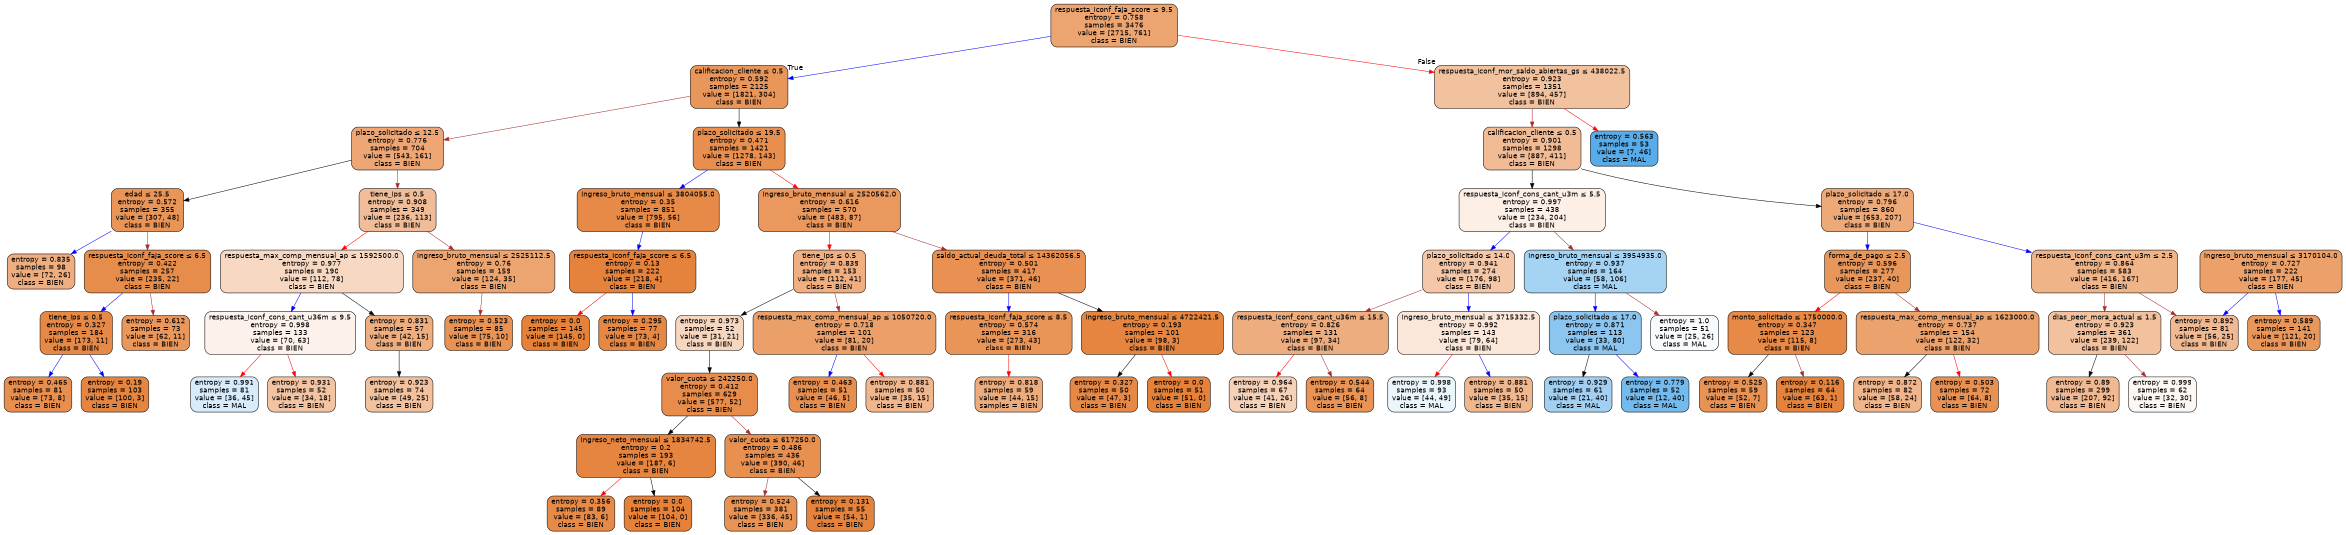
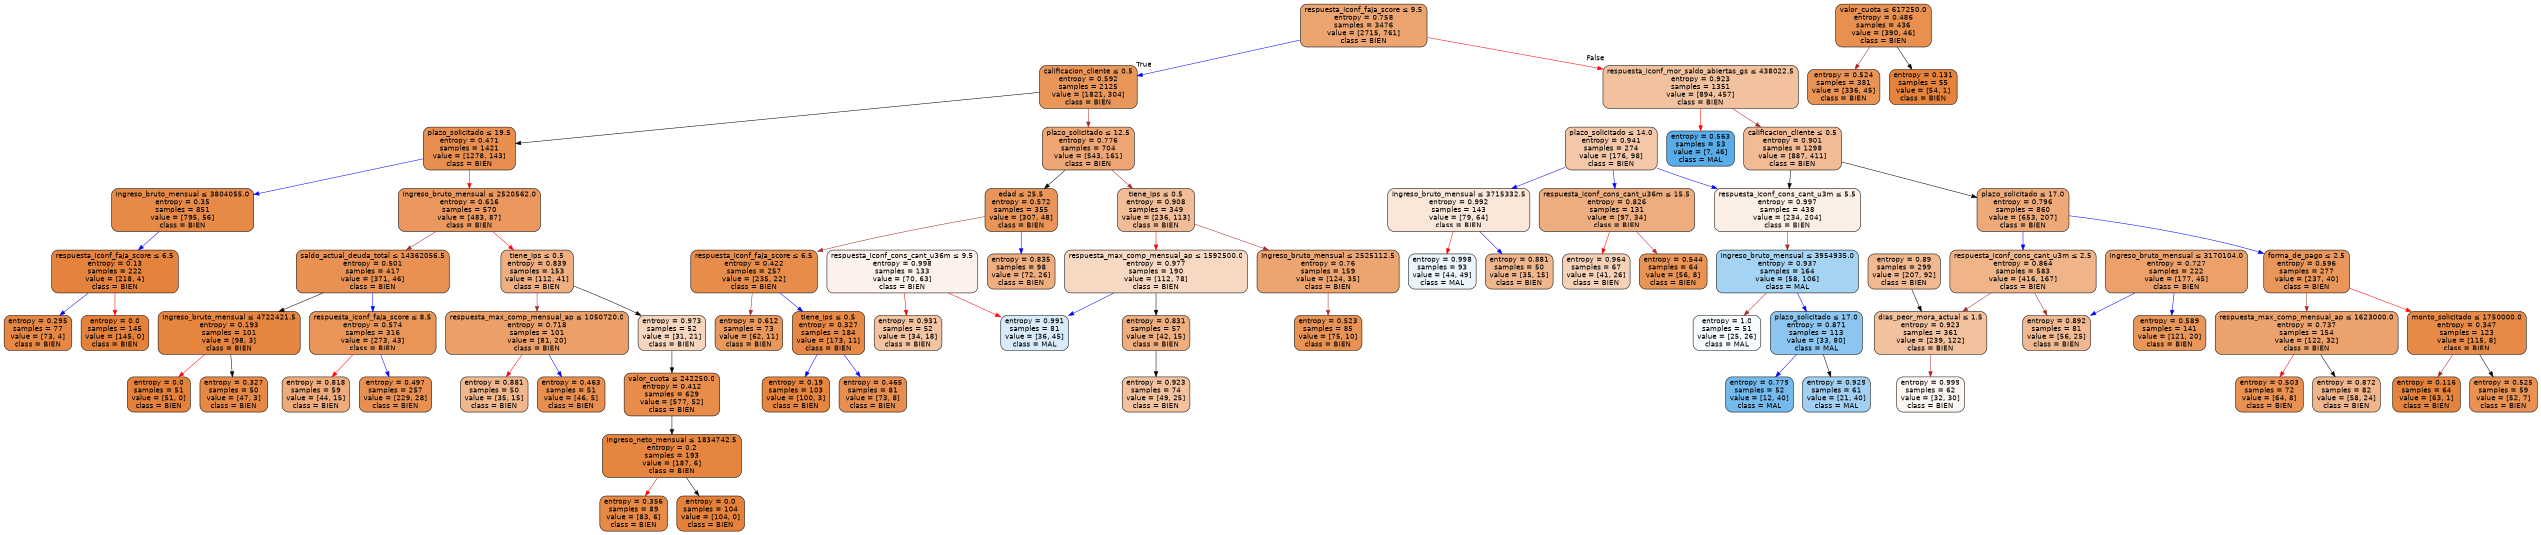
  digraph {
    node [color=black fillcolor="#e9965a" fontname=helvetica shape=box style="filled, rounded"]
    edge [color=blue fontname=helvetica]
    n1 [fillcolor="#eca470" label=<respuesta_iconf_faja_score &le; 9.5<br/>entropy = 0.758<br/>samples = 3476<br/>value = [2715, 761]<br/>class = BIEN>]
    n2 [label=<calificacion_cliente &le; 0.5<br/>entropy = 0.592<br/>samples = 2125<br/>value = [1821, 304]<br/>class = BIEN>]
    n3 [fillcolor="#f2c19e" label=<respuesta_iconf_mor_saldo_abiertas_gs &le; 438022.5<br/>entropy = 0.923<br/>samples = 1351<br/>value = [894, 457]<br/>class = BIEN>]
    n4 [fillcolor="#eda674" label=<plazo_solicitado &le; 12.5<br/>entropy = 0.776<br/>samples = 704<br/>value = [543, 161]<br/>class = BIEN>]
    n5 [fillcolor="#e88f4f" label=<plazo_solicitado &le; 19.5<br/>entropy = 0.471<br/>samples = 1421<br/>value = [1278, 143]<br/>class = BIEN>]
    n6 [fillcolor="#f1bb95" label=<calificacion_cliente &le; 0.5<br/>entropy = 0.901<br/>samples = 1298<br/>value = [887, 411]<br/>class = BIEN>]
    n7 [fillcolor="#57ace9" label=<entropy = 0.563<br/>samples = 53<br/>value = [7, 46]<br/>class = MAL>]
    n8 [fillcolor="#e99558" label=<edad &le; 25.5<br/>entropy = 0.572<br/>samples = 355<br/>value = [307, 48]<br/>class = BIEN>]
    n9 [fillcolor="#f1bd98" label=<tiene_ips &le; 0.5<br/>entropy = 0.908<br/>samples = 349<br/>value = [236, 113]<br/>class = BIEN>]
    n10 [fillcolor="#e78a47" label=<ingreso_bruto_mensual &le; 3804055.0<br/>entropy = 0.35<br/>samples = 851<br/>value = [795, 56]<br/>class = BIEN>]
    n11 [fillcolor="#ea985d" label=<ingreso_bruto_mensual &le; 2520562.0<br/>entropy = 0.616<br/>samples = 570<br/>value = [483, 87]<br/>class = BIEN>]
    n12 [fillcolor="#eeae80" label=<entropy = 0.835<br/>samples = 98<br/>value = [72, 26]<br/>class = BIEN>]
    n13 [fillcolor="#e78d4c" label=<respuesta_iconf_faja_score &le; 6.5<br/>entropy = 0.422<br/>samples = 257<br/>value = [235, 22]<br/>class = BIEN>]
    n14 [fillcolor="#f7d9c3" label=<respuesta_max_comp_mensual_ap &le; 1592500.0<br/>entropy = 0.977<br/>samples = 190<br/>value = [112, 78]<br/>class = BIEN>]
    n15 [fillcolor="#eca571" label=<ingreso_bruto_mensual &le; 2525112.5<br/>entropy = 0.76<br/>samples = 159<br/>value = [124, 35]<br/>class = BIEN>]
    n16 [fillcolor="#e78946" label=<tiene_ips &le; 0.5<br/>entropy = 0.327<br/>samples = 184<br/>value = [173, 11]<br/>class = BIEN>]
    n17 [fillcolor="#ea975c" label=<entropy = 0.612<br/>samples = 73<br/>value = [62, 11]<br/>class = BIEN>]
    n18 [fillcolor="#e88f4f" label=<entropy = 0.465<br/>samples = 81<br/>value = [73, 8]<br/>class = BIEN>]
    n19 [fillcolor="#e6853f" label=<entropy = 0.19<br/>samples = 103<br/>value = [100, 3]<br/>class = BIEN>]
    n20 [fillcolor="#fcf2eb" label=<respuesta_iconf_cons_cant_u36m &le; 9.5<br/>entropy = 0.998<br/>samples = 133<br/>value = [70, 63]<br/>class = BIEN>]
    n21 [fillcolor="#eeae80" label=<entropy = 0.831<br/>samples = 57<br/>value = [42, 15]<br/>class = BIEN>]
    n22 [fillcolor="#e89253" label=<entropy = 0.523<br/>samples = 85<br/>value = [75, 10]<br/>class = BIEN>]
    n23 [fillcolor="#d7ebfa" label=<entropy = 0.991<br/>samples = 81<br/>value = [36, 45]<br/>class = MAL>]
    n24 [fillcolor="#f3c4a2" label=<entropy = 0.931<br/>samples = 52<br/>value = [34, 18]<br/>class = BIEN>]
    n25 [fillcolor="#f2c19e" label=<entropy = 0.923<br/>samples = 74<br/>value = [49, 25]<br/>class = BIEN>]
    n26 [fillcolor="#e5833d" label=<respuesta_iconf_faja_score &le; 6.5<br/>entropy = 0.13<br/>samples = 222<br/>value = [218, 4]<br/>class = BIEN>]
    n27 [fillcolor="#efaf81" label=<tiene_ips &le; 0.5<br/>entropy = 0.839<br/>samples = 153<br/>value = [112, 41]<br/>class = BIEN>]
    n28 [fillcolor="#e89152" label=<saldo_actual_deuda_total &le; 14362056.5<br/>entropy = 0.501<br/>samples = 417<br/>value = [371, 46]<br/>class = BIEN>]
    n29 [fillcolor="#e78c4b" label=<valor_cuota &le; 242250.0<br/>entropy = 0.412<br/>samples = 629<br/>value = [577, 52]<br/>class = BIEN>]
    n30 [fillcolor="#e6853f" label=<ingreso_neto_mensual &le; 1834742.5<br/>entropy = 0.2<br/>samples = 193<br/>value = [187, 6]<br/>class = BIEN>]
    n31 [fillcolor="#e89050" label=<valor_cuota &le; 617250.0<br/>entropy = 0.486<br/>samples = 436<br/>value = [390, 46]<br/>class = BIEN>]
    n32 [fillcolor="#e58139" label=<entropy = 0.0<br/>samples = 145<br/>value = [145, 0]<br/>class = BIEN>]
    n33 [fillcolor="#e68844" label=<entropy = 0.295<br/>samples = 77<br/>value = [73, 4]<br/>class = BIEN>]
    n34 [fillcolor="#e78a47" label=<entropy = 0.356<br/>samples = 89<br/>value = [83, 6]<br/>class = BIEN>]
    n35 [fillcolor="#e58139" label=<entropy = 0.0<br/>samples = 104<br/>value = [104, 0]<br/>class = BIEN>]
    n36 [fillcolor="#e89254" label=<entropy = 0.524<br/>samples = 381<br/>value = [336, 45]<br/>class = BIEN>]
    n37 [fillcolor="#e5833d" label=<entropy = 0.131<br/>samples = 55<br/>value = [54, 1]<br/>class = BIEN>]
    n38 [fillcolor="#f7d6bf" label=<entropy = 0.973<br/>samples = 52<br/>value = [31, 21]<br/>class = BIEN>]
    n39 [fillcolor="#eba06a" label=<respuesta_max_comp_mensual_ap &le; 1050720.0<br/>entropy = 0.718<br/>samples = 101<br/>value = [81, 20]<br/>class = BIEN>]
    n40 [fillcolor="#e99558" label=<respuesta_iconf_faja_score &le; 8.5<br/>entropy = 0.574<br/>samples = 316<br/>value = [273, 43]<br/>class = BIEN>]
    n41 [fillcolor="#e6853f" label=<ingreso_bruto_mensual &le; 4722421.5<br/>entropy = 0.193<br/>samples = 101<br/>value = [98, 3]<br/>class = BIEN>]
    n42 [fillcolor="#e88f4f" label=<entropy = 0.463<br/>samples = 51<br/>value = [46, 5]<br/>class = BIEN>]
    n43 [fillcolor="#f0b78e" label=<entropy = 0.881<br/>samples = 50<br/>value = [35, 15]<br/>class = BIEN>]
-   n45 [fillcolor="#eeac7c" label=<entropy = 0.818<br/>samples = 59<br/>value = [44, 15]<br/>samples = BIEN>]
+   n44 [fillcolor="#e89051" label=<entropy = 0.497<br/>samples = 257<br/>value = [229, 28]<br/>class = BIEN>]
+   n45 [fillcolor="#eeac7c" label=<entropy = 0.818<br/>samples = 59<br/>value = [44, 15]<br/>class = BIEN>]
    n46 [fillcolor="#e78946" label=<entropy = 0.327<br/>samples = 50<br/>value = [47, 3]<br/>class = BIEN>]
    n47 [fillcolor="#e58139" label=<entropy = 0.0<br/>samples = 51<br/>value = [51, 0]<br/>class = BIEN>]
    n48 [fillcolor="#fcefe6" label=<respuesta_iconf_cons_cant_u3m &le; 5.5<br/>entropy = 0.997<br/>samples = 438<br/>value = [234, 204]<br/>class = BIEN>]
    n49 [fillcolor="#eda978" label=<plazo_solicitado &le; 17.0<br/>entropy = 0.796<br/>samples = 860<br/>value = [653, 207]<br/>class = BIEN>]
    n50 [fillcolor="#f3c7a7" label=<plazo_solicitado &le; 14.0<br/>entropy = 0.941<br/>samples = 274<br/>value = [176, 98]<br/>class = BIEN>]
    n51 [fillcolor="#a5d3f3" label=<ingreso_bruto_mensual &le; 3954935.0<br/>entropy = 0.937<br/>samples = 164<br/>value = [58, 106]<br/>class = MAL>]
    n52 [label=<forma_de_pago &le; 2.5<br/>entropy = 0.596<br/>samples = 277<br/>value = [237, 40]<br/>class = BIEN>]
    n53 [fillcolor="#efb488" label=<respuesta_iconf_cons_cant_u3m &le; 2.5<br/>entropy = 0.864<br/>samples = 583<br/>value = [416, 167]<br/>class = BIEN>]
    n54 [fillcolor="#eead7e" label=<respuesta_iconf_cons_cant_u36m &le; 15.5<br/>entropy = 0.826<br/>samples = 131<br/>value = [97, 34]<br/>class = BIEN>]
    n55 [fillcolor="#fae7d9" label=<ingreso_bruto_mensual &le; 3715332.5<br/>entropy = 0.992<br/>samples = 143<br/>value = [79, 64]<br/>class = BIEN>]
    n56 [fillcolor="#8bc5f0" label=<plazo_solicitado &le; 17.0<br/>entropy = 0.871<br/>samples = 113<br/>value = [33, 80]<br/>class = MAL>]
    n57 [fillcolor="#f7fbfe" label=<entropy = 1.0<br/>samples = 51<br/>value = [25, 26]<br/>class = MAL>]
    n58 [fillcolor="#f5d1b7" label=<entropy = 0.964<br/>samples = 67<br/>value = [41, 26]<br/>class = BIEN>]
    n59 [fillcolor="#e99355" label=<entropy = 0.544<br/>samples = 64<br/>value = [56, 8]<br/>class = BIEN>]
    n60 [fillcolor="#ebf5fc" label=<entropy = 0.998<br/>samples = 93<br/>value = [44, 49]<br/>class = MAL>]
    n61 [fillcolor="#f0b78e" label=<entropy = 0.881<br/>samples = 50<br/>value = [35, 15]<br/>class = BIEN>]
    n62 [fillcolor="#a1d0f3" label=<entropy = 0.929<br/>samples = 61<br/>value = [21, 40]<br/>class = MAL>]
    n63 [fillcolor="#74baed" label=<entropy = 0.779<br/>samples = 52<br/>value = [12, 40]<br/>class = MAL>]
    n64 [fillcolor="#e78a47" label=<monto_solicitado &le; 1750000.0<br/>entropy = 0.347<br/>samples = 123<br/>value = [115, 8]<br/>class = BIEN>]
    n65 [fillcolor="#eca26d" label=<respuesta_max_comp_mensual_ap &le; 1623000.0<br/>entropy = 0.737<br/>samples = 154<br/>value = [122, 32]<br/>class = BIEN>]
    n66 [fillcolor="#f2c19e" label=<dias_peor_mora_actual &le; 1.5<br/>entropy = 0.923<br/>samples = 361<br/>value = [239, 122]<br/>class = BIEN>]
    n67 [fillcolor="#f1b991" label=<entropy = 0.892<br/>samples = 81<br/>value = [56, 25]<br/>class = BIEN>]
    n68 [fillcolor="#e89254" label=<entropy = 0.525<br/>samples = 59<br/>value = [52, 7]<br/>class = BIEN>]
    n69 [fillcolor="#e5833c" label=<entropy = 0.116<br/>samples = 64<br/>value = [63, 1]<br/>class = BIEN>]
    n70 [fillcolor="#f0b58b" label=<entropy = 0.872<br/>samples = 82<br/>value = [58, 24]<br/>class = BIEN>]
    n71 [fillcolor="#e89152" label=<entropy = 0.503<br/>samples = 72<br/>value = [64, 8]<br/>class = BIEN>]
    n72 [fillcolor="#eca16b" label=<ingreso_bruto_mensual &le; 3170104.0<br/>entropy = 0.727<br/>samples = 222<br/>value = [177, 45]<br/>class = BIEN>]
    n73 [label=<entropy = 0.589<br/>samples = 141<br/>value = [121, 20]<br/>class = BIEN>]
    n74 [fillcolor="#f1b991" label=<entropy = 0.89<br/>samples = 299<br/>value = [207, 92]<br/>class = BIEN>]
    n75 [fillcolor="#fdf7f3" label=<entropy = 0.999<br/>samples = 62<br/>value = [32, 30]<br/>class = BIEN>]
    n1 -> n2 [headlabel=True labelangle=45 labeldistance=2.5]
    n1 -> n3 [color=red headlabel=False labelangle=-45 labeldistance=2.5]
    n2 -> n4 [color=brown]
    n2 -> n5 [color=black]
    n3 -> n6 [color=brown]
    n3 -> n7 [color=red]
    n4 -> n8 [color=black]
    n4 -> n9 [color=brown]
    n5 -> n10
    n5 -> n11 [color=red]
    n6 -> n48 [color=black]
    n6 -> n49 [color=black]
    n8 -> n12
    n8 -> n13 [color=brown]
    n9 -> n14 [color=red]
    n9 -> n15 [color=brown]
    n10 -> n26
    n11 -> n27 [color=red]
    n11 -> n28 [color=brown]
    n13 -> n16
    n13 -> n17 [color=brown]
-   n14 -> n20
+   n14 -> n23
    n14 -> n21 [color=black]
    n15 -> n22 [color=brown]
    n16 -> n18
    n16 -> n19
    n20 -> n23 [color=red]
    n20 -> n24 [color=red]
    n21 -> n25 [color=black]
    n26 -> n32 [color=red]
    n26 -> n33
    n27 -> n38 [color=black]
    n27 -> n39 [color=brown]
    n28 -> n40
    n28 -> n41 [color=black]
    n29 -> n30 [color=black]
-   n29 -> n31 [color=brown]
    n30 -> n34 [color=red]
    n30 -> n35 [color=black]
    n31 -> n36 [color=brown]
    n31 -> n37 [color=black]
    n38 -> n29 [color=black]
    n39 -> n42
    n39 -> n43 [color=red]
+   n40 -> n44
    n40 -> n45 [color=red]
    n41 -> n46 [color=black]
    n41 -> n47 [color=red]
-   n48 -> n50
+   n50 -> n48
    n48 -> n51 [color=brown]
    n49 -> n52
    n49 -> n53
-   n50 -> n54 [color=brown]
+   n50 -> n54
    n50 -> n55
    n51 -> n56
    n51 -> n57 [color=brown]
    n52 -> n64 [color=red]
    n52 -> n65 [color=brown]
    n53 -> n66 [color=brown]
    n53 -> n67 [color=brown]
    n54 -> n58 [color=red]
    n54 -> n59 [color=brown]
    n55 -> n60 [color=red]
    n55 -> n61
    n56 -> n62 [color=black]
    n56 -> n63
    n64 -> n68 [color=black]
    n64 -> n69 [color=brown]
    n65 -> n70 [color=black]
    n65 -> n71 [color=red]
-   n66 -> n74 [color=black]
+   n74 -> n66 [color=black]
    n66 -> n75 [color=brown]
    n72 -> n67
    n72 -> n73
  }
